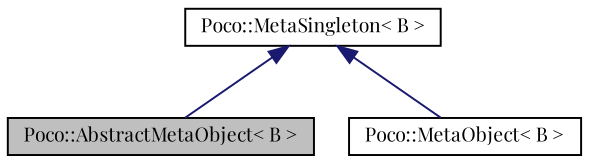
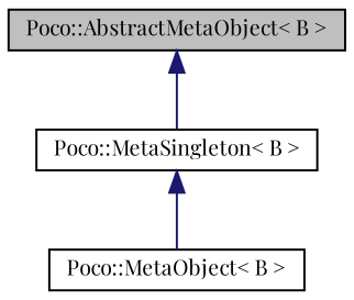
  digraph {
    fontname="Playfair Display"
    node [color=black fillcolor=white fontname="Playfair Display" fontsize=10 shape=record style=filled]
    edge [color=midnightblue dir=back fontname="Playfair Display" fontsize=10 labelfontname=Helvetica labelfontsize=10 style=solid]
    n1 [fillcolor=grey75 fontcolor=black height=0.2 label="Poco::AbstractMetaObject\< B \>" width=0.4]
    n2 [height=0.2 label="Poco::MetaSingleton\< B \>" width=0.4]
    n3 [height=0.2 label="Poco::MetaObject\< B \>" width=0.4]
-   n2 -> n1
+   n1 -> n2
    n2 -> n3
  }
